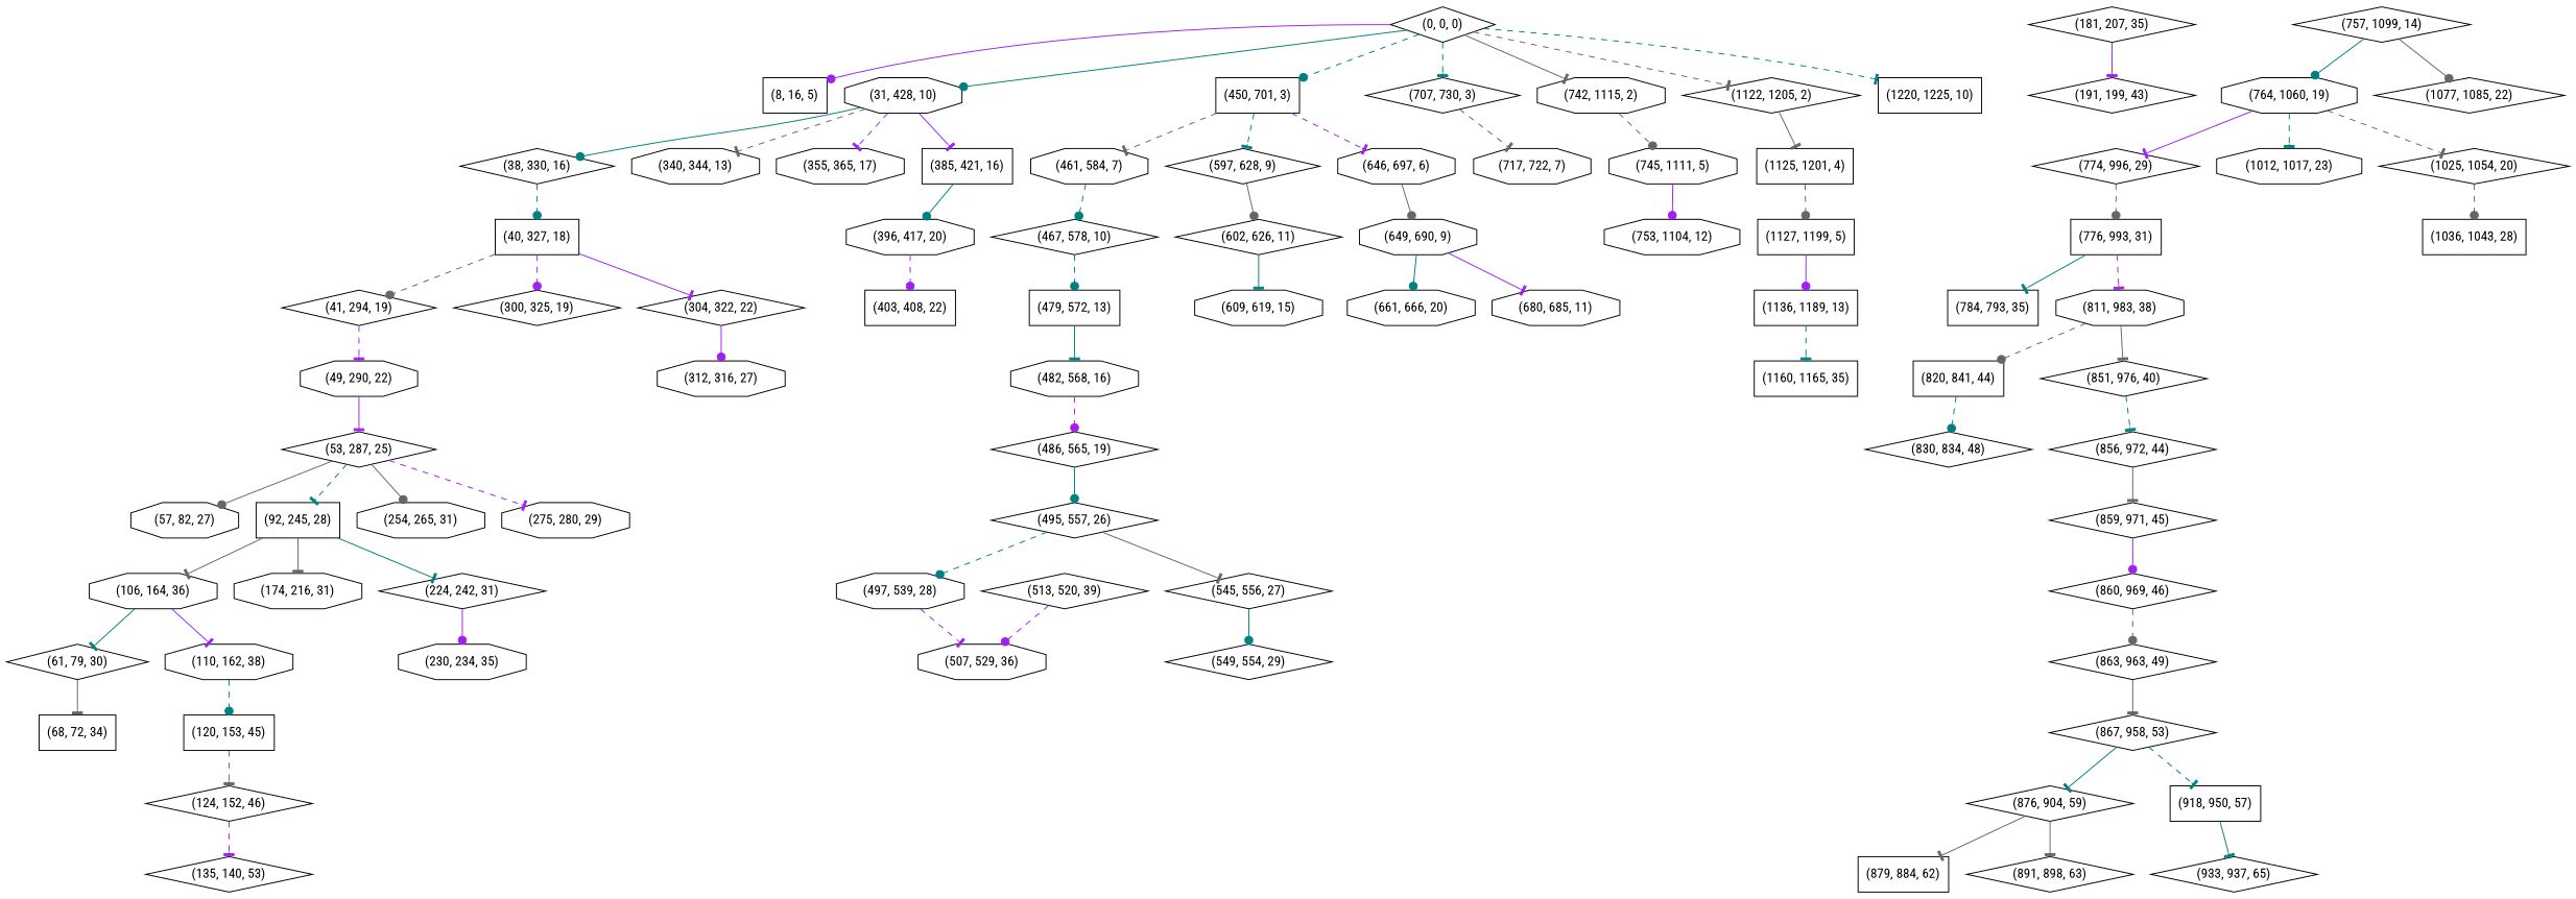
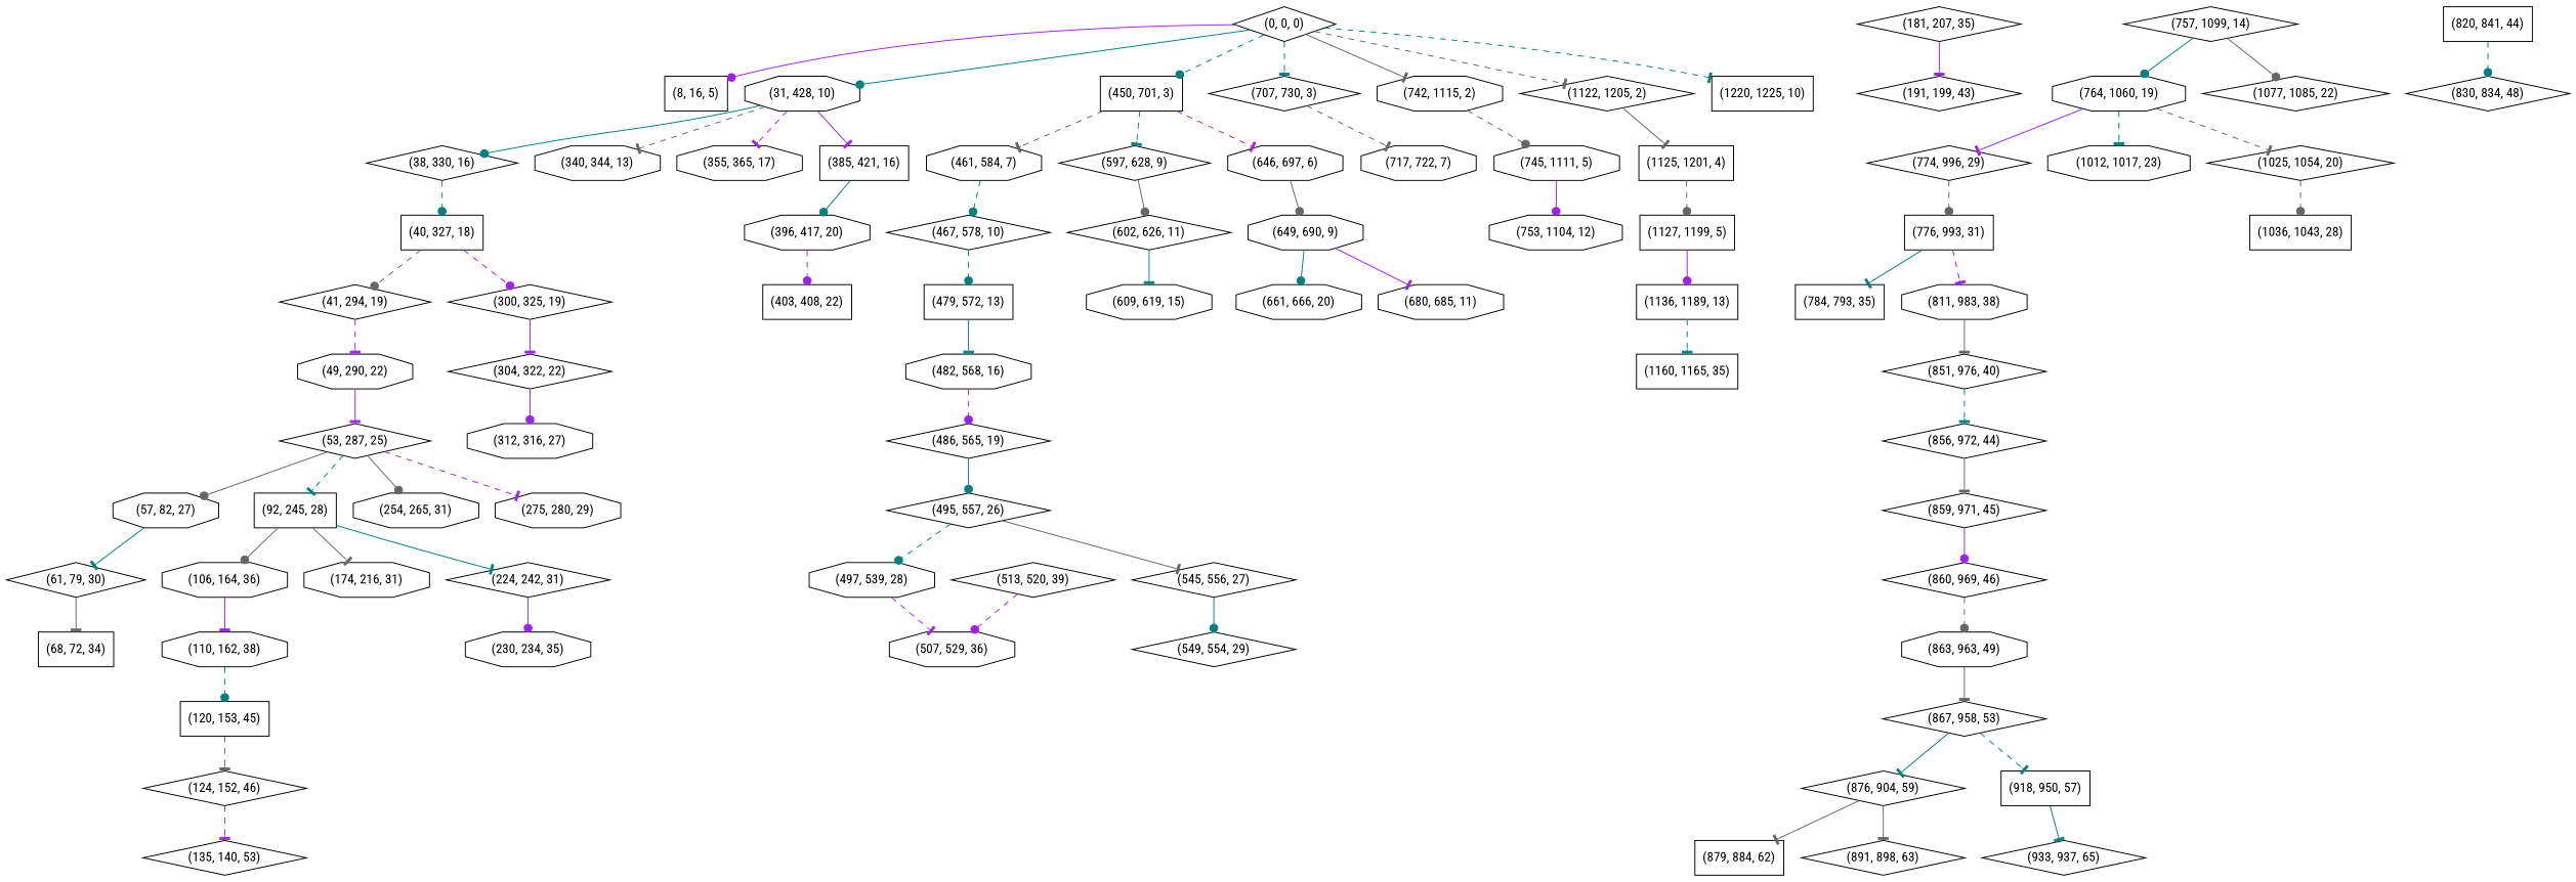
  digraph {
    fontname="Roboto Condensed"
    node [fontname="Roboto Condensed" shape=diamond]
    edge [arrowhead=tee color=teal fontname="Roboto Condensed" style=solid]
    "(8, 16, 5)" [shape=box]
    "(0, 0, 0)"
    "(31, 428, 10)" [shape=octagon]
    "(450, 701, 3)" [shape=box]
    "(707, 730, 3)"
    "(742, 1115, 2)" [shape=octagon]
    "(1122, 1205, 2)"
    "(1220, 1225, 10)" [shape=box]
    "(38, 330, 16)"
    "(340, 344, 13)" [shape=octagon]
    "(355, 365, 17)" [shape=octagon]
    "(385, 421, 16)" [shape=box]
    "(461, 584, 7)" [shape=octagon]
    "(597, 628, 9)"
    "(646, 697, 6)" [shape=octagon]
    "(717, 722, 7)" [shape=octagon]
    "(745, 1111, 5)" [shape=octagon]
    "(1125, 1201, 4)" [shape=box]
    "(40, 327, 18)" [shape=box]
    "(396, 417, 20)" [shape=octagon]
    "(41, 294, 19)"
    "(300, 325, 19)"
    "(49, 290, 22)" [shape=octagon]
    "(304, 322, 22)"
    "(53, 287, 25)"
    "(57, 82, 27)" [shape=octagon]
    "(92, 245, 28)" [shape=box]
    "(254, 265, 31)" [shape=octagon]
    "(275, 280, 29)" [shape=octagon]
    "(61, 79, 30)"
    "(106, 164, 36)" [shape=octagon]
    "(174, 216, 31)" [shape=octagon]
    "(224, 242, 31)"
    "(68, 72, 34)" [shape=box]
    "(110, 162, 38)" [shape=octagon]
    "(230, 234, 35)" [shape=octagon]
    "(120, 153, 45)" [shape=box]
    "(124, 152, 46)"
    "(135, 140, 53)"
    "(181, 207, 35)"
    "(191, 199, 43)"
    "(312, 316, 27)" [shape=octagon]
    "(403, 408, 22)" [shape=box]
    "(467, 578, 10)"
    "(602, 626, 11)"
    "(649, 690, 9)" [shape=octagon]
    "(479, 572, 13)" [shape=box]
    "(482, 568, 16)" [shape=octagon]
    "(486, 565, 19)"
    "(495, 557, 26)"
    "(497, 539, 28)" [shape=octagon]
    "(545, 556, 27)"
    "(507, 529, 36)" [shape=octagon]
    "(549, 554, 29)"
    "(513, 520, 39)"
    "(609, 619, 15)" [shape=octagon]
    "(661, 666, 20)" [shape=octagon]
    "(680, 685, 11)" [shape=octagon]
    "(753, 1104, 12)" [shape=octagon]
    "(764, 1060, 19)" [shape=octagon]
    "(757, 1099, 14)"
    "(1077, 1085, 22)"
    "(774, 996, 29)"
    "(1012, 1017, 23)" [shape=octagon]
    "(1025, 1054, 20)"
    "(776, 993, 31)" [shape=box]
    "(1036, 1043, 28)" [shape=box]
    "(784, 793, 35)" [shape=box]
    "(811, 983, 38)" [shape=octagon]
    "(820, 841, 44)" [shape=box]
    "(851, 976, 40)"
    "(830, 834, 48)"
    "(856, 972, 44)"
    "(859, 971, 45)"
    "(860, 969, 46)"
-   "(863, 963, 49)"
+   "(863, 963, 49)" [shape=octagon]
    "(867, 958, 53)"
    "(876, 904, 59)"
    "(918, 950, 57)" [shape=box]
    "(879, 884, 62)" [shape=box]
    "(891, 898, 63)"
    "(933, 937, 65)"
    "(1127, 1199, 5)" [shape=box]
    "(1136, 1189, 13)" [shape=box]
    "(1160, 1165, 35)" [shape=box]
    "(0, 0, 0)" -> "(8, 16, 5)" [arrowhead=dot color=purple]
    "(0, 0, 0)" -> "(31, 428, 10)" [arrowhead=dot]
    "(0, 0, 0)" -> "(450, 701, 3)" [arrowhead=dot style=dashed]
    "(0, 0, 0)" -> "(707, 730, 3)" [style=dashed]
    "(0, 0, 0)" -> "(742, 1115, 2)" [color=gray40]
    "(0, 0, 0)" -> "(1122, 1205, 2)" [color=gray40 style=dashed]
    "(0, 0, 0)" -> "(1220, 1225, 10)" [style=dashed]
    "(31, 428, 10)" -> "(38, 330, 16)" [arrowhead=dot]
    "(31, 428, 10)" -> "(340, 344, 13)" [color=gray40 style=dashed]
    "(31, 428, 10)" -> "(355, 365, 17)" [color=purple style=dashed]
    "(31, 428, 10)" -> "(385, 421, 16)" [color=purple]
    "(450, 701, 3)" -> "(461, 584, 7)" [color=gray40 style=dashed]
    "(450, 701, 3)" -> "(597, 628, 9)" [style=dashed]
    "(450, 701, 3)" -> "(646, 697, 6)" [color=purple style=dashed]
    "(707, 730, 3)" -> "(717, 722, 7)" [color=gray40 style=dashed]
    "(742, 1115, 2)" -> "(745, 1111, 5)" [arrowhead=dot color=gray40 style=dashed]
    "(1122, 1205, 2)" -> "(1125, 1201, 4)" [color=gray40]
    "(38, 330, 16)" -> "(40, 327, 18)" [arrowhead=dot style=dashed]
    "(385, 421, 16)" -> "(396, 417, 20)" [arrowhead=dot]
    "(461, 584, 7)" -> "(467, 578, 10)" [arrowhead=dot style=dashed]
    "(597, 628, 9)" -> "(602, 626, 11)" [arrowhead=dot color=gray40]
    "(646, 697, 6)" -> "(649, 690, 9)" [arrowhead=dot color=gray40]
    "(745, 1111, 5)" -> "(753, 1104, 12)" [arrowhead=dot color=purple]
    "(1125, 1201, 4)" -> "(1127, 1199, 5)" [arrowhead=dot color=gray40 style=dashed]
    "(40, 327, 18)" -> "(41, 294, 19)" [arrowhead=dot color=gray40 style=dashed]
    "(40, 327, 18)" -> "(300, 325, 19)" [arrowhead=dot color=purple style=dashed]
    "(396, 417, 20)" -> "(403, 408, 22)" [arrowhead=dot color=purple style=dashed]
    "(41, 294, 19)" -> "(49, 290, 22)" [color=purple style=dashed]
-   "(40, 327, 18)" -> "(304, 322, 22)" [color=purple]
+   "(300, 325, 19)" -> "(304, 322, 22)" [color=purple]
    "(49, 290, 22)" -> "(53, 287, 25)" [color=purple]
    "(304, 322, 22)" -> "(312, 316, 27)" [arrowhead=dot color=purple]
    "(53, 287, 25)" -> "(57, 82, 27)" [arrowhead=dot color=gray40]
    "(53, 287, 25)" -> "(92, 245, 28)" [style=dashed]
    "(53, 287, 25)" -> "(254, 265, 31)" [arrowhead=dot color=gray40]
    "(53, 287, 25)" -> "(275, 280, 29)" [color=purple style=dashed]
-   "(106, 164, 36)" -> "(61, 79, 30)"
-   "(92, 245, 28)" -> "(106, 164, 36)" [color=gray40]
+   "(57, 82, 27)" -> "(61, 79, 30)"
+   "(92, 245, 28)" -> "(106, 164, 36)" [arrowhead=dot color=gray40]
    "(92, 245, 28)" -> "(174, 216, 31)" [color=gray40]
    "(92, 245, 28)" -> "(224, 242, 31)"
    "(61, 79, 30)" -> "(68, 72, 34)" [color=gray40]
    "(106, 164, 36)" -> "(110, 162, 38)" [color=purple]
    "(224, 242, 31)" -> "(230, 234, 35)" [arrowhead=dot color=purple]
    "(110, 162, 38)" -> "(120, 153, 45)" [arrowhead=dot style=dashed]
    "(120, 153, 45)" -> "(124, 152, 46)" [color=gray40 style=dashed]
    "(124, 152, 46)" -> "(135, 140, 53)" [color=purple style=dashed]
    "(181, 207, 35)" -> "(191, 199, 43)" [color=purple]
    "(467, 578, 10)" -> "(479, 572, 13)" [arrowhead=dot style=dashed]
    "(602, 626, 11)" -> "(609, 619, 15)"
    "(649, 690, 9)" -> "(661, 666, 20)" [arrowhead=dot]
    "(649, 690, 9)" -> "(680, 685, 11)" [color=purple]
    "(479, 572, 13)" -> "(482, 568, 16)"
    "(482, 568, 16)" -> "(486, 565, 19)" [arrowhead=dot color=purple style=dashed]
    "(486, 565, 19)" -> "(495, 557, 26)" [arrowhead=dot]
    "(495, 557, 26)" -> "(497, 539, 28)" [arrowhead=dot style=dashed]
    "(495, 557, 26)" -> "(545, 556, 27)" [color=gray40]
    "(497, 539, 28)" -> "(507, 529, 36)" [color=purple style=dashed]
    "(545, 556, 27)" -> "(549, 554, 29)" [arrowhead=dot]
    "(513, 520, 39)" -> "(507, 529, 36)" [arrowhead=dot color=purple style=dashed]
    "(764, 1060, 19)" -> "(774, 996, 29)" [color=purple]
    "(764, 1060, 19)" -> "(1012, 1017, 23)" [style=dashed]
    "(764, 1060, 19)" -> "(1025, 1054, 20)" [color=gray40 style=dashed]
    "(757, 1099, 14)" -> "(764, 1060, 19)" [arrowhead=dot]
    "(757, 1099, 14)" -> "(1077, 1085, 22)" [arrowhead=dot color=gray40]
    "(774, 996, 29)" -> "(776, 993, 31)" [arrowhead=dot color=gray40 style=dashed]
    "(1025, 1054, 20)" -> "(1036, 1043, 28)" [arrowhead=dot color=gray40 style=dashed]
    "(776, 993, 31)" -> "(784, 793, 35)"
    "(776, 993, 31)" -> "(811, 983, 38)" [color=purple style=dashed]
-   "(811, 983, 38)" -> "(820, 841, 44)" [arrowhead=dot color=gray40 style=dashed]
    "(811, 983, 38)" -> "(851, 976, 40)" [color=gray40]
    "(820, 841, 44)" -> "(830, 834, 48)" [arrowhead=dot style=dashed]
    "(851, 976, 40)" -> "(856, 972, 44)" [style=dashed]
    "(856, 972, 44)" -> "(859, 971, 45)" [color=gray40]
    "(859, 971, 45)" -> "(860, 969, 46)" [arrowhead=dot color=purple]
    "(860, 969, 46)" -> "(863, 963, 49)" [arrowhead=dot color=gray40 style=dashed]
    "(863, 963, 49)" -> "(867, 958, 53)" [color=gray40]
    "(867, 958, 53)" -> "(876, 904, 59)"
    "(867, 958, 53)" -> "(918, 950, 57)" [style=dashed]
    "(876, 904, 59)" -> "(879, 884, 62)" [color=gray40]
    "(876, 904, 59)" -> "(891, 898, 63)" [color=gray40]
    "(918, 950, 57)" -> "(933, 937, 65)"
    "(1127, 1199, 5)" -> "(1136, 1189, 13)" [arrowhead=dot color=purple]
    "(1136, 1189, 13)" -> "(1160, 1165, 35)" [style=dashed]
  }
